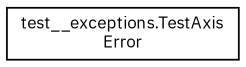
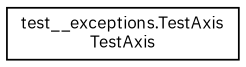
  digraph {
    rankdir=TB
    fontname="IBM Plex Sans"
-   n1 [color=black fillcolor=white fontname="IBM Plex Sans" fontsize=10 height=0.2 label="test__exceptions.TestAxis\lError" shape=record style=filled width=0.4]
+   n1 [color=black fillcolor=white fontname="IBM Plex Sans" fontsize=10 height=0.2 label="test__exceptions.TestAxis\lTestAxis" shape=record style=filled width=0.4]
  }
